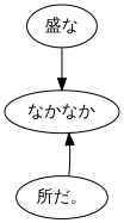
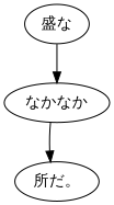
  digraph {
    fontname=Inter
    node [fontname=Inter]
    edge [fontname=Inter]
    n1 [label="なかなか"]
    n2 [label="所だ。"]
    n3 [label="盛な"]
-   n2 -> n1
+   n1 -> n2
    n3 -> n1
  }
